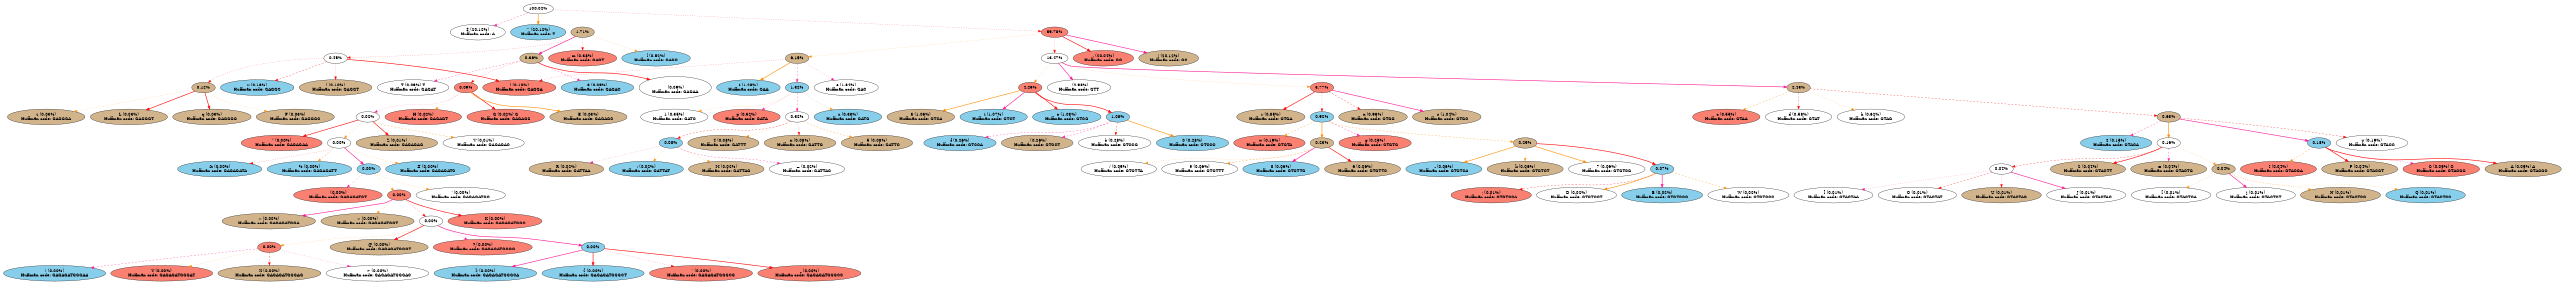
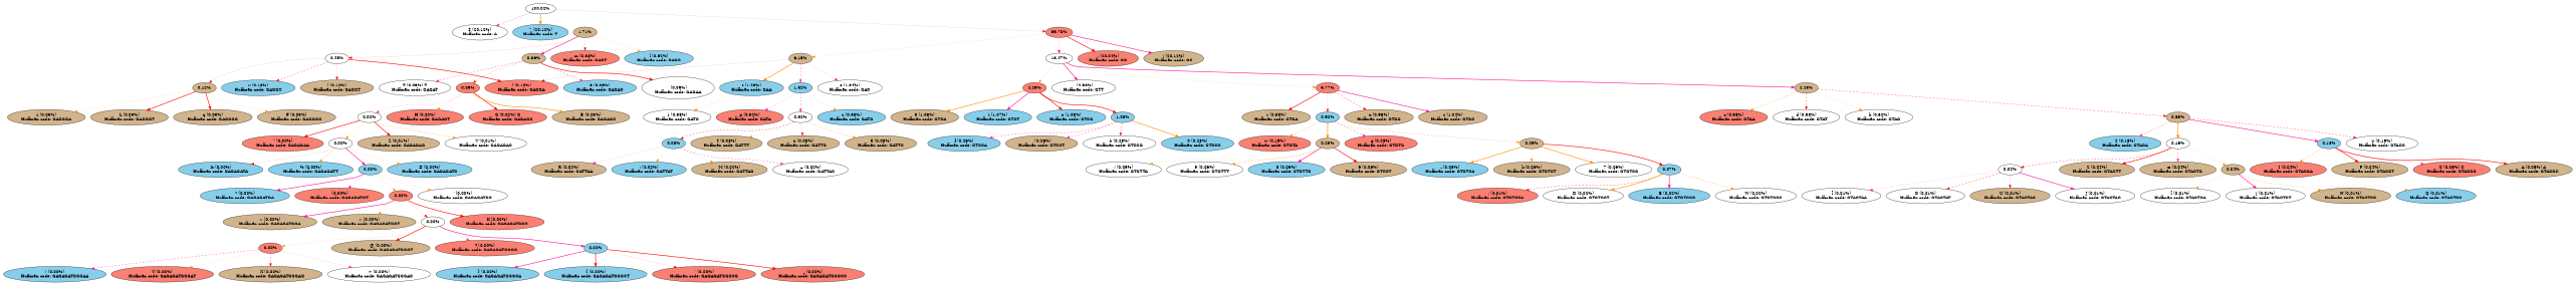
  digraph {
    fontname="DejaVu Serif"
    node [fillcolor=tan fontname="DejaVu Serif" style=filled]
    edge [color=darkorange fontname="DejaVu Serif" style=dotted]
    n1 [fillcolor=white label="100.02%"]
    n2 [fillcolor=white label="$ (20.12%)\nHuffman code: A"]
    n3 [fillcolor=skyblue label="^ (20.12%)\nHuffman code: T"]
    n4 [fillcolor=salmon label="59.78%"]
    n5 [label="6.15%"]
    n6 [fillcolor=white label="13.47%"]
    n7 [fillcolor=salmon label=". (20.04%)\nHuffman code: GG"]
    n8 [label="| (20.12%)\nHuffman code: GC"]
    n9 [fillcolor=skyblue label="t (1.28%)\nHuffman code: GAA"]
    n10 [fillcolor=skyblue label="1.32%"]
    n11 [fillcolor=white label="e (1.84%)\nHuffman code: GAC"]
    n12 [fillcolor=salmon label=") (0.10%)\nHuffman code: GAGGA"]
    n13 [label="2.43%"]
    n14 [fillcolor=white label="  (2.98%)\nHuffman code: GTT"]
    n15 [fillcolor=salmon label="3.77%"]
    n16 [fillcolor=salmon label="4.29%"]
    n17 [fillcolor=salmon label="p (0.32%)\nHuffman code: GATA"]
    n18 [fillcolor=white label="0.32%"]
    n19 [fillcolor=skyblue label="u (0.33%)\nHuffman code: GATG"]
    n20 [fillcolor=white label="1 (0.35%)\nHuffman code: GATC"]
    n21 [label="1.71%"]
    n22 [label="0.36%"]
    n23 [fillcolor=salmon label="m (0.38%)\nHuffman code: GAGT"]
    n24 [fillcolor=white label="0.45%"]
    n25 [fillcolor=skyblue label="l (0.52%)\nHuffman code: GAGC"]
    n26 [fillcolor=skyblue label="0.08%"]
    n27 [label="4 (0.08%)\nHuffman code: GATTT"]
    n28 [label="x (0.08%)\nHuffman code: GATTG"]
    n29 [label="5 (0.08%)\nHuffman code: GATTC"]
    n30 [label="R (0.02%)\nHuffman code: GATTAA"]
    n31 [fillcolor=skyblue label=": (0.02%)\nHuffman code: GATTAT"]
    n32 [label="M (0.02%)\nHuffman code: GATTAG"]
    n33 [fillcolor=white label="+ (0.02%)\nHuffman code: GATTAC"]
    n34 [fillcolor=white label="\n (0.09%)\nHuffman code: GAGAA"]
    n35 [fillcolor=white label="T (0.09%) T\nHuffman code: GAGAT"]
    n36 [fillcolor=salmon label="0.09%"]
    n37 [fillcolor=skyblue label="3 (0.09%)\nHuffman code: GAGAC"]
    n38 [label="( (0.10%)\nHuffman code: GAGGT"]
    n39 [label="0.12%"]
    n40 [fillcolor=skyblue label="v (0.13%)\nHuffman code: GAGGC"]
    n41 [fillcolor=white label="0.02%"]
    n42 [fillcolor=salmon label="H (0.02%)\nHuffman code: GAGAGT"]
    n43 [fillcolor=salmon label="G (0.02%) G\nHuffman code: GAGAGG"]
    n44 [label="E (0.03%)\nHuffman code: GAGAGC"]
    n45 [fillcolor=salmon label="\" (0.00%)\nHuffman code: GAGAGAA"]
    n46 [fillcolor=white label="0.00%"]
    n47 [label="Z (0.01%)\nHuffman code: GAGAGAG"]
    n48 [fillcolor=white label="V (0.01%)\nHuffman code: GAGAGAC"]
    n49 [fillcolor=skyblue label="& (0.00%)\nHuffman code: GAGAGATA"]
    n50 [fillcolor=skyblue label="% (0.00%)\nHuffman code: GAGAGATT"]
    n51 [fillcolor=skyblue label="0.00%"]
    n52 [fillcolor=skyblue label="# (0.00%)\nHuffman code: GAGAGATC"]
+   n53 [fillcolor=skyblue label="* (0.00%)\nHuffman code: GAGAGATGA"]
    n54 [fillcolor=salmon label="\ (0.00%)\nHuffman code: GAGAGATGT"]
    n55 [fillcolor=salmon label="0.00%"]
    n56 [fillcolor=white label="' (0.00%)\nHuffman code: GAGAGATGC"]
    n57 [label="> (0.00%)\nHuffman code: GAGAGATGGA"]
    n58 [label="< (0.00%)\nHuffman code: GAGAGATGGT"]
    n59 [fillcolor=white label="0.00%"]
    n60 [fillcolor=salmon label="K (0.00%)\nHuffman code: GAGAGATGGC"]
    n61 [fillcolor=salmon label="0.00%"]
    n62 [label="@ (0.00%)\nHuffman code: GAGAGATGGGT"]
    n63 [fillcolor=salmon label="? (0.00%)\nHuffman code: GAGAGATGGGG"]
    n64 [fillcolor=skyblue label="0.00%"]
    n65 [fillcolor=skyblue label="! (0.00%)\nHuffman code: GAGAGATGGGAA"]
    n66 [fillcolor=salmon label="Y (0.00%)\nHuffman code: GAGAGATGGGAT"]
    n67 [label="X (0.00%)\nHuffman code: GAGAGATGGGAG"]
    n68 [fillcolor=white label="~ (0.00%)\nHuffman code: GAGAGATGGGAC"]
    n69 [fillcolor=skyblue label="} (0.00%)\nHuffman code: GAGAGATGGGCA"]
    n70 [fillcolor=skyblue label="{ (0.00%)\nHuffman code: GAGAGATGGGCT"]
    n71 [fillcolor=salmon label="` (0.00%)\nHuffman code: GAGAGATGGGCG"]
    n72 [fillcolor=salmon label="_ (0.00%)\nHuffman code: GAGAGATGGGCC"]
    n73 [label="z (0.03%)\nHuffman code: GAGGGA"]
    n74 [label="L (0.03%)\nHuffman code: GAGGGT"]
    n75 [label="q (0.03%)\nHuffman code: GAGGGG"]
    n76 [label="F (0.03%)\nHuffman code: GAGGGC"]
    n77 [fillcolor=salmon label="c (0.55%)\nHuffman code: GTAA"]
    n78 [fillcolor=white label="d (0.58%)\nHuffman code: GTAT"]
    n79 [fillcolor=white label="h (0.62%)\nHuffman code: GTAG"]
    n80 [label="0.68%"]
    n81 [label="r (0.85%)\nHuffman code: GTGA"]
    n82 [fillcolor=skyblue label="0.92%"]
    n83 [label="n (0.96%)\nHuffman code: GTGG"]
    n84 [label="s (1.04%)\nHuffman code: GTGC"]
    n85 [label="a (1.06%)\nHuffman code: GTCA"]
    n86 [fillcolor=skyblue label="i (1.07%)\nHuffman code: GTCT"]
    n87 [fillcolor=skyblue label="o (1.08%)\nHuffman code: GTCG"]
    n88 [fillcolor=skyblue label="1.08%"]
    n89 [fillcolor=skyblue label="2 (0.15%)\nHuffman code: GTACA"]
    n90 [fillcolor=white label="0.16%"]
    n91 [fillcolor=skyblue label="0.18%"]
    n92 [fillcolor=white label="y (0.19%)\nHuffman code: GTACC"]
    n93 [fillcolor=white label="0.04%"]
    n94 [label="S (0.04%)\nHuffman code: GTACTT"]
    n95 [label="= (0.04%)\nHuffman code: GTACTG"]
    n96 [label="0.04%"]
    n97 [fillcolor=salmon label="I (0.04%)\nHuffman code: GTACGA"]
    n98 [label="P (0.04%)\nHuffman code: GTACGT"]
    n99 [fillcolor=salmon label="C (0.05%) C\nHuffman code: GTACGG"]
    n100 [label="A (0.05%) A\nHuffman code: GTACGC"]
    n101 [fillcolor=white label="] (0.01%)\nHuffman code: GTACTAA"]
    n102 [fillcolor=white label="O (0.01%)\nHuffman code: GTACTAT"]
    n103 [label="U (0.01%)\nHuffman code: GTACTAG"]
    n104 [fillcolor=white label="J (0.01%)\nHuffman code: GTACTAC"]
    n105 [fillcolor=white label="[ (0.01%)\nHuffman code: GTACTCA"]
    n106 [fillcolor=white label="j (0.01%)\nHuffman code: GTACTCT"]
    n107 [label="N (0.01%)\nHuffman code: GTACTCG"]
    n108 [fillcolor=skyblue label="Q (0.01%)\nHuffman code: GTACTCC"]
    n109 [fillcolor=salmon label="w (0.19%)\nHuffman code: GTGTA"]
    n110 [label="0.23%"]
    n111 [fillcolor=salmon label="g (0.25%)\nHuffman code: GTGTG"]
    n112 [label="0.25%"]
    n113 [fillcolor=white label="/ (0.05%)\nHuffman code: GTGTTA"]
    n114 [fillcolor=white label="9 (0.06%)\nHuffman code: GTGTTT"]
    n115 [fillcolor=skyblue label="8 (0.06%)\nHuffman code: GTGTTG"]
-   n116 [label="6 (0.06%)\nHuffman code: GTGTTC"]
+   n116 [label="6 (0.06%)\nHuffman code: GTCCT"]
    n117 [fillcolor=skyblue label="- (0.06%)\nHuffman code: GTGTCA"]
    n118 [label="k (0.06%)\nHuffman code: GTGTCT"]
    n119 [fillcolor=white label="7 (0.06%)\nHuffman code: GTGTCG"]
    n120 [fillcolor=skyblue label="0.07%"]
    n121 [fillcolor=salmon label="; (0.01%)\nHuffman code: GTGTCCA"]
    n122 [fillcolor=white label="D (0.02%)\nHuffman code: GTGTCCT"]
    n123 [fillcolor=skyblue label="B (0.02%)\nHuffman code: GTGTCCG"]
    n124 [fillcolor=white label="W (0.02%)\nHuffman code: GTGTCCC"]
    n125 [fillcolor=skyblue label="f (0.26%)\nHuffman code: GTCCA"]
    n126 [label=", (0.26%)\nHuffman code: GTCCT"]
    n127 [fillcolor=white label="b (0.28%)\nHuffman code: GTCCG"]
    n128 [fillcolor=skyblue label="0 (0.28%)\nHuffman code: GTCCC"]
    n1 -> n2 [color=deeppink style=dashed]
    n1 -> n3 [style=bold]
    n1 -> n4 [color=red]
    n4 -> n5
    n4 -> n6 [color=red]
    n4 -> n7 [color=red style=bold]
    n4 -> n8 [color=deeppink style=bold]
    n5 -> n9 [style=bold]
    n5 -> n10 [color=deeppink style=dashed]
    n5 -> n11 [color=deeppink]
    n5 -> n12 [color=red]
    n6 -> n13 [color=deeppink style=bold]
    n6 -> n14 [color=deeppink style=bold]
    n6 -> n15
    n6 -> n16
    n10 -> n17 [color=deeppink]
    n10 -> n18 [color=deeppink style=dashed]
    n10 -> n19
-   n10 -> n20
+   n9 -> n20
    n13 -> n77 [style=dashed]
    n13 -> n78 [color=red style=dashed]
    n13 -> n79
    n13 -> n80 [color=red style=dashed]
    n15 -> n81 [color=red style=bold]
    n15 -> n82 [color=red]
    n15 -> n83 [color=red style=dashed]
    n15 -> n84 [color=deeppink style=bold]
    n16 -> n85 [style=bold]
    n16 -> n86 [color=deeppink style=bold]
    n16 -> n87 [color=red style=bold]
    n16 -> n88 [color=red style=bold]
    n18 -> n26 [color=red style=dashed]
    n18 -> n27
    n18 -> n28 [color=red]
    n18 -> n29 [style=dashed]
    n21 -> n22 [color=deeppink style=bold]
    n21 -> n23 [color=red]
    n21 -> n24 [color=red]
    n21 -> n25
    n22 -> n34 [color=red style=bold]
    n22 -> n35 [color=deeppink style=dashed]
    n22 -> n36 [color=red]
    n22 -> n37 [color=deeppink style=dashed]
    n24 -> n12 [color=red style=bold]
    n24 -> n38 [color=red]
    n24 -> n39 [color=red]
    n24 -> n40 [color=red style=dashed]
    n26 -> n30 [color=deeppink]
    n26 -> n31
    n26 -> n32
    n26 -> n33 [color=deeppink style=dashed]
    n36 -> n41 [color=deeppink]
    n36 -> n42
    n36 -> n43 [color=red style=bold]
    n36 -> n44 [style=bold]
    n39 -> n73
    n39 -> n74 [color=red style=bold]
    n39 -> n75 [color=red style=bold]
    n39 -> n76
    n41 -> n45 [color=red style=bold]
    n41 -> n46
    n41 -> n47 [color=red style=bold]
    n41 -> n48 [style=dashed]
    n46 -> n49 [color=red]
    n46 -> n50 [style=dashed]
    n46 -> n51 [color=deeppink style=bold]
    n46 -> n52
+   n51 -> n53 [color=deeppink style=bold]
    n51 -> n54 [color=deeppink]
    n51 -> n55
    n51 -> n56
    n55 -> n57 [color=deeppink style=bold]
    n55 -> n58
    n55 -> n59 [color=red]
    n55 -> n60 [color=red style=bold]
    n59 -> n61
    n59 -> n62 [color=red style=bold]
    n59 -> n63 [color=deeppink]
    n59 -> n64 [color=deeppink style=bold]
    n61 -> n65 [color=deeppink style=dashed]
    n61 -> n66
    n61 -> n67 [color=red style=dashed]
    n61 -> n68 [color=deeppink]
    n64 -> n69 [color=deeppink style=bold]
    n64 -> n70 [color=red style=bold]
    n64 -> n71 [color=red]
    n64 -> n72 [color=red style=bold]
    n80 -> n89 [color=deeppink style=dashed]
    n80 -> n90 [style=bold]
    n80 -> n91 [color=deeppink style=bold]
    n80 -> n92 [color=red style=dashed]
    n82 -> n109 [style=dashed]
    n82 -> n110 [style=bold]
    n82 -> n111 [color=deeppink style=dashed]
    n82 -> n112 [style=dashed]
    n88 -> n125 [color=deeppink style=dashed]
    n88 -> n126 [color=deeppink style=dashed]
    n88 -> n127 [color=red style=dashed]
    n88 -> n128 [style=bold]
    n90 -> n93 [color=red style=dashed]
    n90 -> n94 [color=red style=bold]
    n90 -> n95 [color=deeppink style=dashed]
    n90 -> n96
    n91 -> n97 [style=dashed]
    n91 -> n98 [color=red style=bold]
    n91 -> n99 [color=deeppink]
    n91 -> n100 [color=red style=bold]
    n93 -> n101 [color=deeppink]
    n93 -> n102 [color=red style=dashed]
    n93 -> n103 [color=red]
    n93 -> n104 [color=deeppink style=bold]
    n96 -> n105
    n96 -> n106 [color=deeppink style=bold]
    n96 -> n107
    n96 -> n108
    n110 -> n113
    n110 -> n114 [style=dashed]
    n110 -> n115 [color=deeppink style=bold]
    n110 -> n116 [color=red style=bold]
    n112 -> n117 [style=bold]
    n112 -> n118
    n112 -> n119 [style=bold]
    n112 -> n120 [color=red style=bold]
    n120 -> n121 [color=red style=dashed]
    n120 -> n122 [style=bold]
    n120 -> n123 [color=deeppink style=bold]
    n120 -> n124 [style=dashed]
  }
